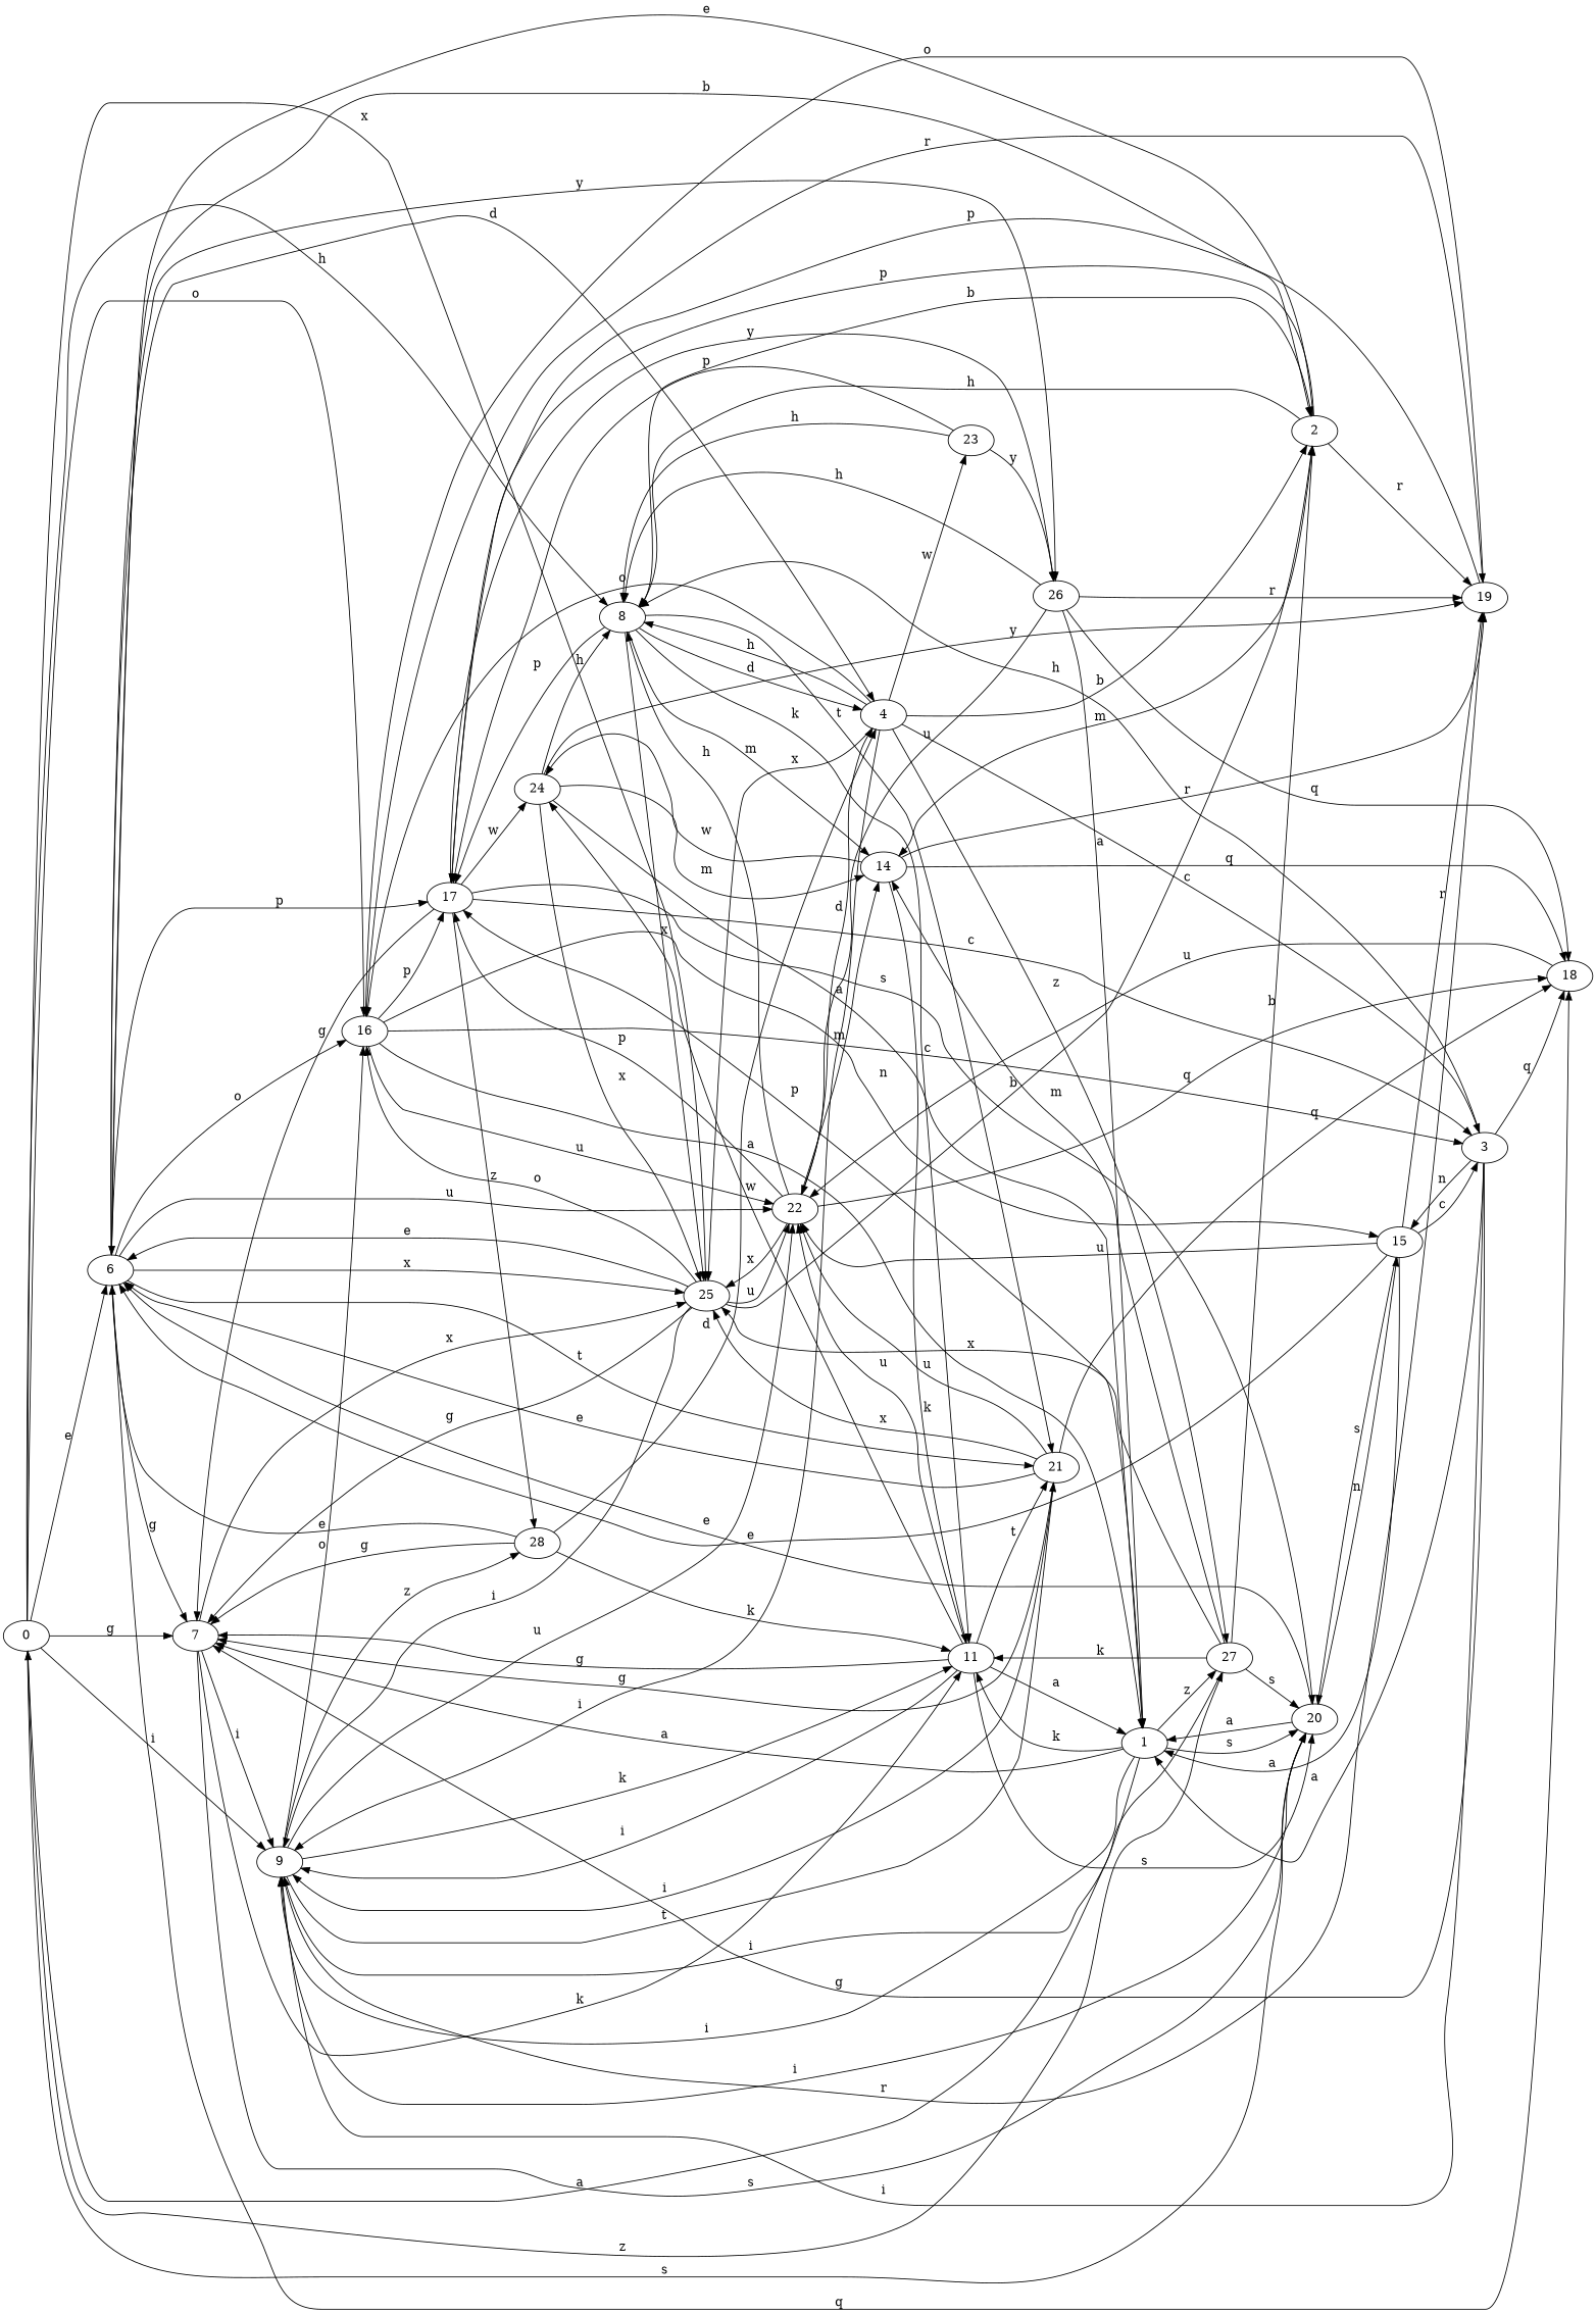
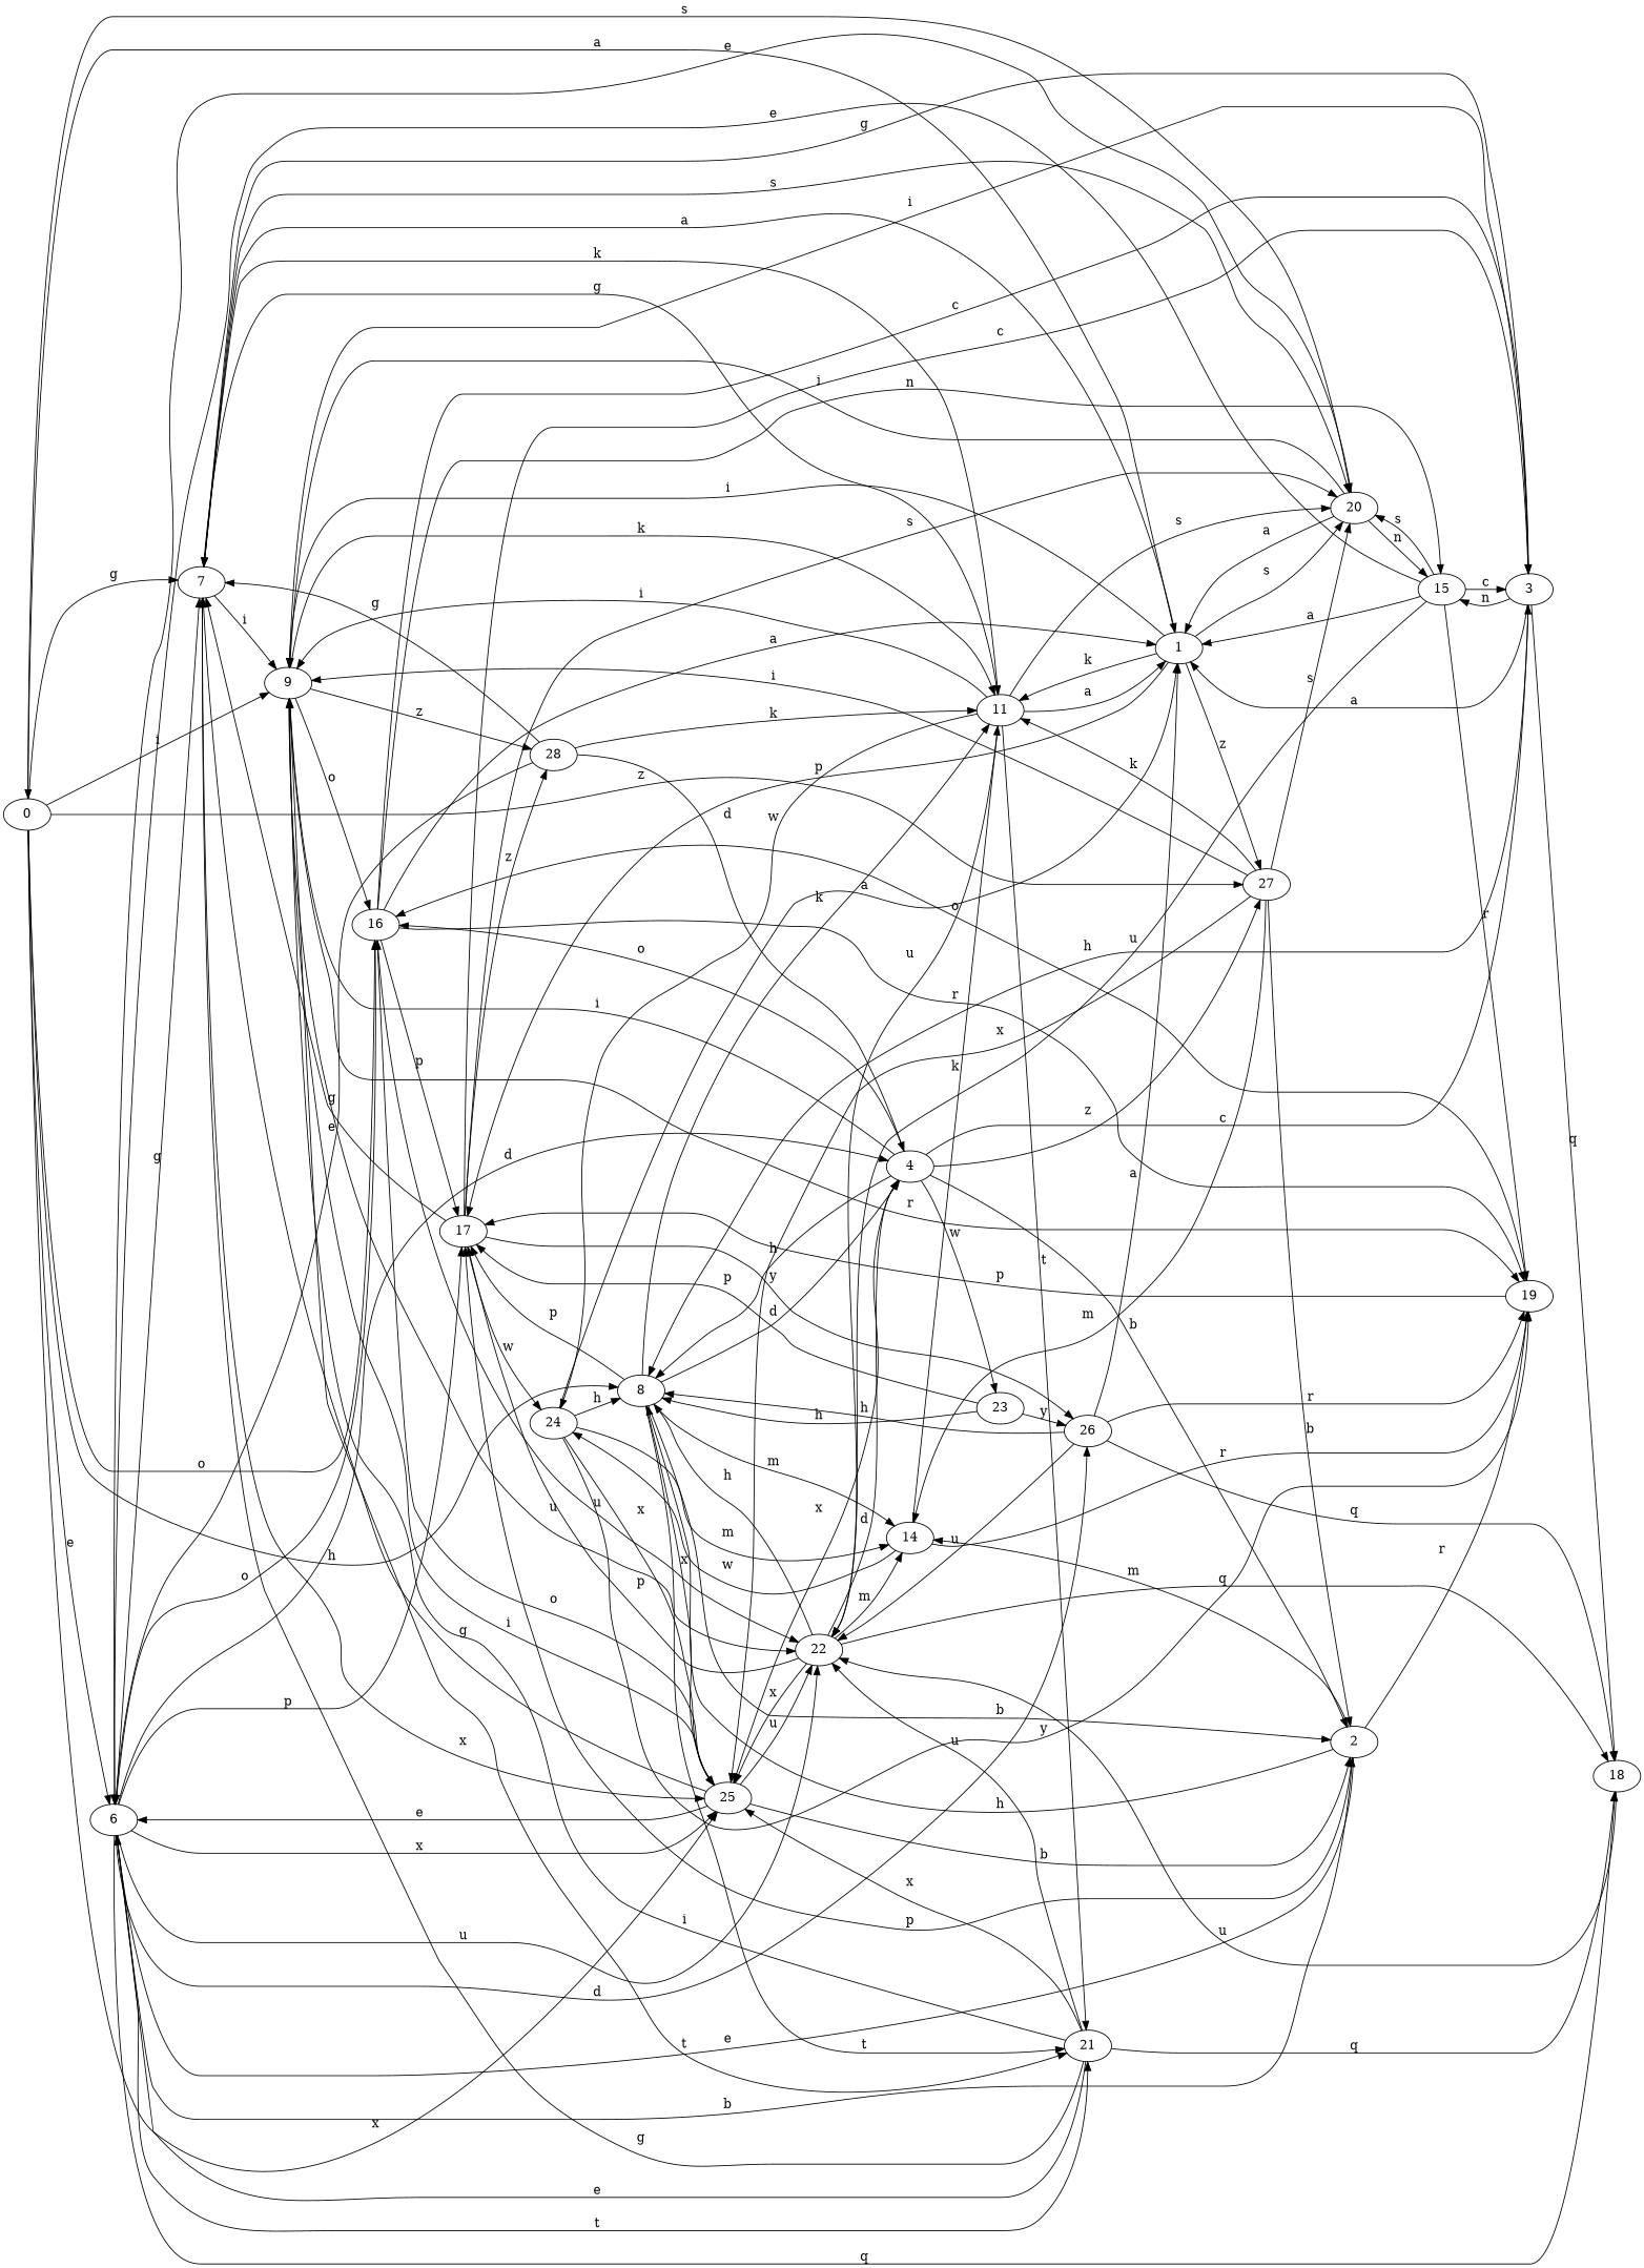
  strict digraph {
    rankdir=LR
    0
    6
    7
    8
    9
    16
    20
    25
    27
    17
    2
    18
    4
    21
    22
    26
    1
    11
    14
    19
    28
    3
    15
    24
    23
    0 -> 6 [label=e]
    0 -> 7 [label=g]
    0 -> 8 [label=h]
    0 -> 9 [label=i]
    0 -> 16 [label=o]
    0 -> 20 [label=s]
    0 -> 25 [label=x]
    0 -> 27 [label=z]
    6 -> 7 [label=g]
    6 -> 16 [label=o]
    6 -> 25 [label=x]
    6 -> 17 [label=p]
    6 -> 2 [label=b]
    6 -> 18 [label=q]
    6 -> 4 [label=d]
    6 -> 21 [label=t]
    6 -> 22 [label=u]
-   6 -> 26 [label=y]
+   6 -> 26 [label=d]
    7 -> 9 [label=i]
    7 -> 20 [label=s]
    7 -> 25 [label=x]
-   1 -> 7 [label=a]
+   7 -> 1 [label=a]
    7 -> 11 [label=k]
    8 -> 25 [label=x]
    8 -> 17 [label=p]
    8 -> 2 [label=b]
    8 -> 4 [label=d]
    8 -> 21 [label=t]
    8 -> 11 [label=k]
    8 -> 14 [label=m]
    9 -> 16 [label=o]
    9 -> 21 [label=t]
    9 -> 22 [label=u]
    9 -> 11 [label=k]
    9 -> 19 [label=r]
    9 -> 28 [label=z]
    16 -> 17 [label=p]
    16 -> 22 [label=u]
    16 -> 1 [label=a]
    16 -> 19 [label=r]
    16 -> 3 [label=c]
    16 -> 15 [label=n]
    20 -> 6 [label=e]
    20 -> 9 [label=i]
    20 -> 1 [label=a]
    20 -> 15 [label=n]
    25 -> 6 [label=e]
    25 -> 7 [label=g]
    25 -> 9 [label=i]
    25 -> 16 [label=o]
    25 -> 2 [label=b]
    25 -> 22 [label=u]
    27 -> 9 [label=i]
    27 -> 20 [label=s]
    27 -> 25 [label=x]
    27 -> 2 [label=b]
    27 -> 11 [label=k]
    27 -> 14 [label=m]
    17 -> 7 [label=g]
    17 -> 20 [label=s]
    17 -> 26 [label=y]
    17 -> 28 [label=z]
    17 -> 3 [label=c]
    17 -> 24 [label=w]
    2 -> 6 [label=e]
    2 -> 8 [label=h]
    2 -> 17 [label=p]
    2 -> 14 [label=m]
    2 -> 19 [label=r]
    18 -> 22 [label=u]
    4 -> 8 [label=h]
    4 -> 9 [label=i]
    4 -> 16 [label=o]
    4 -> 25 [label=x]
    4 -> 27 [label=z]
    4 -> 2 [label=b]
    4 -> 3 [label=c]
    4 -> 23 [label=w]
    21 -> 6 [label=e]
    21 -> 7 [label=g]
    21 -> 9 [label=i]
    21 -> 25 [label=x]
    21 -> 18 [label=q]
    21 -> 22 [label=u]
    22 -> 8 [label=h]
    22 -> 25 [label=x]
    22 -> 17 [label=p]
    22 -> 18 [label=q]
    22 -> 4 [label=d]
    22 -> 14 [label=m]
    26 -> 8 [label=h]
    26 -> 18 [label=q]
    26 -> 22 [label=u]
    26 -> 1 [label=a]
    26 -> 19 [label=r]
    1 -> 0 [label=a]
    1 -> 9 [label=i]
    1 -> 20 [label=s]
    1 -> 27 [label=z]
    1 -> 17 [label=p]
    1 -> 11 [label=k]
    11 -> 7 [label=g]
    11 -> 9 [label=i]
    11 -> 20 [label=s]
    11 -> 21 [label=t]
    11 -> 22 [label=u]
    11 -> 1 [label=a]
    11 -> 24 [label=w]
-   14 -> 18 [label=q]
    14 -> 11 [label=k]
    14 -> 19 [label=r]
    14 -> 24 [label=w]
    19 -> 16 [label=o]
    19 -> 17 [label=p]
    28 -> 6 [label=e]
    28 -> 7 [label=g]
    28 -> 4 [label=d]
    28 -> 11 [label=k]
    3 -> 7 [label=g]
    3 -> 8 [label=h]
    3 -> 9 [label=i]
    3 -> 18 [label=q]
    3 -> 1 [label=a]
    3 -> 15 [label=n]
    15 -> 6 [label=e]
    15 -> 20 [label=s]
    15 -> 22 [label=u]
    15 -> 1 [label=a]
    15 -> 19 [label=r]
    15 -> 3 [label=c]
    24 -> 8 [label=h]
    24 -> 25 [label=x]
    24 -> 1 [label=a]
    24 -> 14 [label=m]
    24 -> 19 [label=y]
    23 -> 8 [label=h]
    23 -> 17 [label=p]
    23 -> 26 [label=y]
  }
